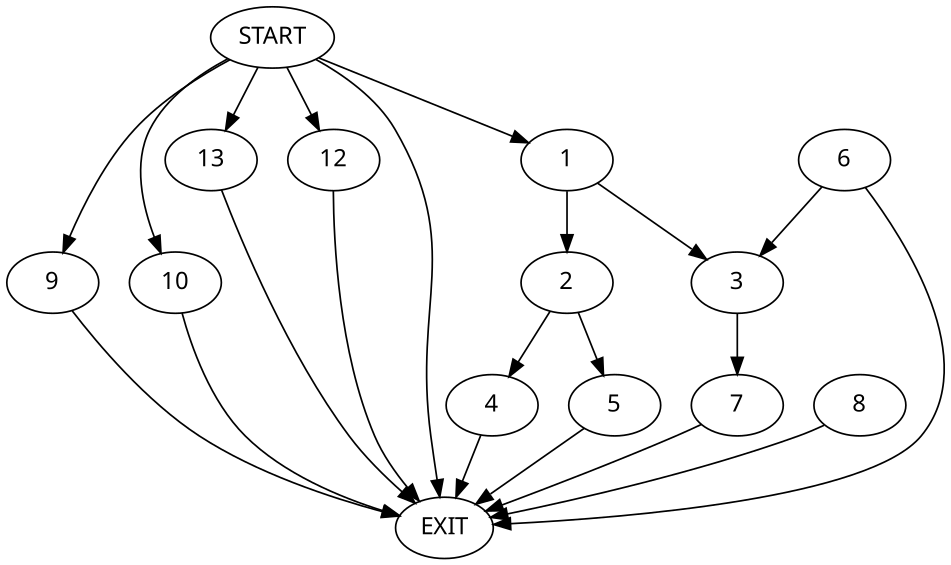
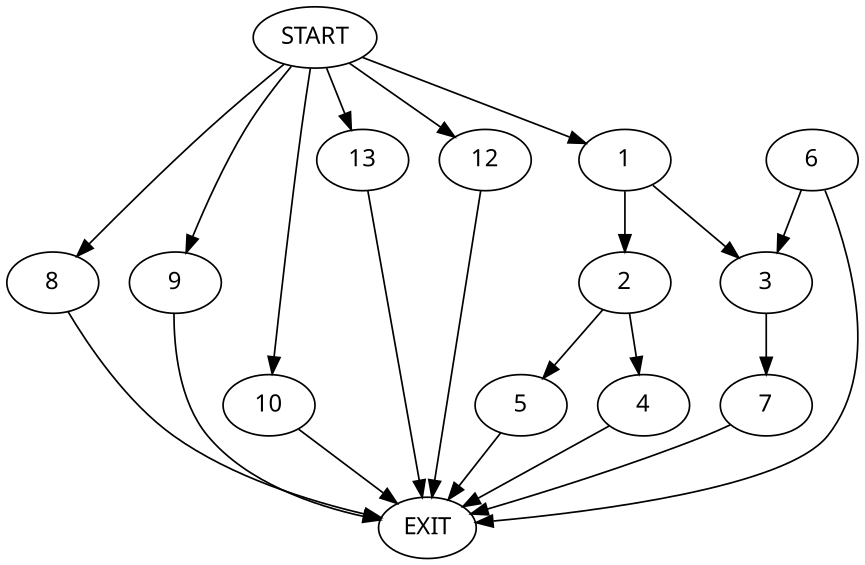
  digraph {
    fontname="Noto Sans"
    node [fontname="Noto Sans"]
    edge [fontname="Noto Sans"]
    n1 [label=START]
    1
    8
    9
    10
    n6 [label=13]
    12
    2
    3
    n10 [label=EXIT]
    4
    5
    7
    6
    n1 -> 1
-   n1 -> n10
+   n1 -> 8
    n1 -> 9
    n1 -> 10
    n1 -> n6
    n1 -> 12
    1 -> 2
    1 -> 3
    8 -> n10
    9 -> n10
    10 -> n10
    n6 -> n10
    12 -> n10
    2 -> 4
    2 -> 5
    3 -> 7
    4 -> n10
    5 -> n10
    7 -> n10
    6 -> 3
    6 -> n10
  }
